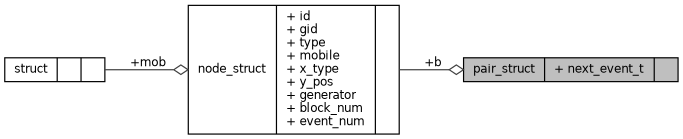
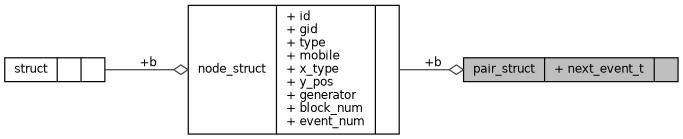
  digraph {
    rankdir=LR
    node [color=black fillcolor=white fontname=Helvetica fontsize=10 shape=record style=filled]
    edge [arrowhead=odiamond color=grey25 fontname=Helvetica fontsize=10 labelfontname=Helvetica labelfontsize=10 style=solid]
    n1 [fillcolor=grey75 fontcolor=black height=0.2 label="{pair_struct\n|+ next_event_t\l|}" width=0.4]
    n2 [height=0.2 label="{node_struct\n|+ id\l+ gid\l+ type\l+ mobile\l+ x_type\l+ y_pos\l+ generator\l+ block_num\l+ event_num\l|}" width=0.4]
    n3 [height=0.2 label="{struct\n||}" width=0.4]
    n2 -> n1 [label=" +b"]
-   n3 -> n2 [label=" +mob"]
+   n3 -> n2 [label=" +b"]
  }
